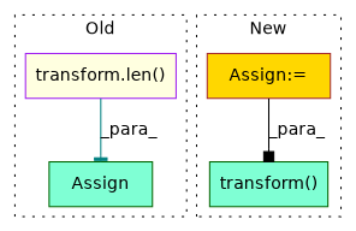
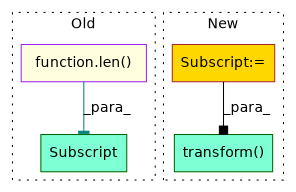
  digraph {
    fontname="DejaVu Sans"
    node [a=75 color=darkgreen fillcolor=aquamarine fontname="DejaVu Sans" shape=box style=filled]
    edge [fontname="DejaVu Sans"]
-   n1 [color=purple fillcolor=lightyellow l="4,1" label="transform.len()" s="8607,8625"]
-   n2 [a=63 l="17,0" label=Assign s="8656,0"]
+   n1 [color=purple fillcolor=lightyellow l="4,1" label="function.len()" s="8607,8625"]
+   n2 [a=63 l="17,0" label=Subscript s="8656,0"]
    n3 [l="15,1" label="transform()" s="9580,9601"]
-   n4 [a=68 color=brown fillcolor=gold l=3 label="Assign:=" s=9576]
+   n4 [a=68 color=brown fillcolor=gold l=3 label="Subscript:=" s=9576]
    subgraph cluster_1 {
      label=Old
      style=dotted
      n1
      n2
    }
    subgraph cluster_2 {
      label=New
      style=dotted
      n3
      n4
    }
    n1 -> n2 [arrowhead=tee color=teal label=_para_]
    n4 -> n3 [arrowhead=box color=black label=_para_]
  }
